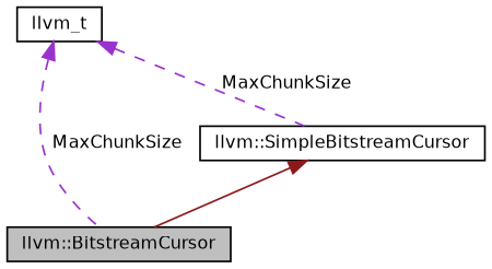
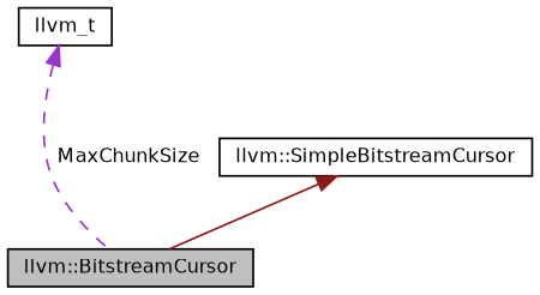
  digraph {
    node [color=black fontname=Helvetica fontsize=10 shape=box]
    edge [color=darkorchid3 dir=back fontname=Helvetica fontsize=10 labelfontname=Helvetica labelfontsize=10 style=dashed]
    n1 [fillcolor=grey75 fontcolor=black height=0.2 label="llvm::BitstreamCursor" style=filled width=0.4]
    n2 [height=0.2 label="llvm::SimpleBitstreamCursor" width=0.4]
    n3 [height=0.2 label=llvm_t width=0.4]
    n2 -> n1 [color=firebrick4 style=solid]
    n3 -> n1 [label=" MaxChunkSize"]
-   n3 -> n2 [label=" MaxChunkSize"]
  }
